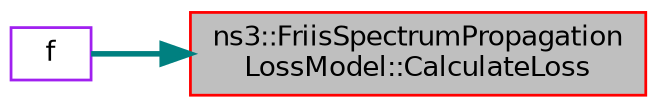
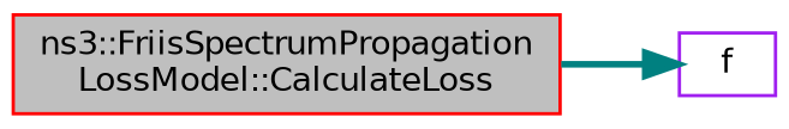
  digraph {
    rankdir=LR
    node [fontname=Helvetica fontsize=10 shape=record style=filled]
    n1 [color=red fillcolor=grey75 fontcolor=black height=0.2 label="ns3::FriisSpectrumPropagation\lLossModel::CalculateLoss" width=0.4]
    n2 [color=purple fillcolor=white height=0.2 label=f width=0.4]
-   n2 -> n1 [color=teal fontname=Helvetica fontsize=10 labelfontname=Helvetica labelfontsize=10 style=bold arrowhead=normal]
+   n1 -> n2 [color=teal fontname=Helvetica fontsize=10 labelfontname=Helvetica labelfontsize=10 style=bold arrowhead=normal]
  }
